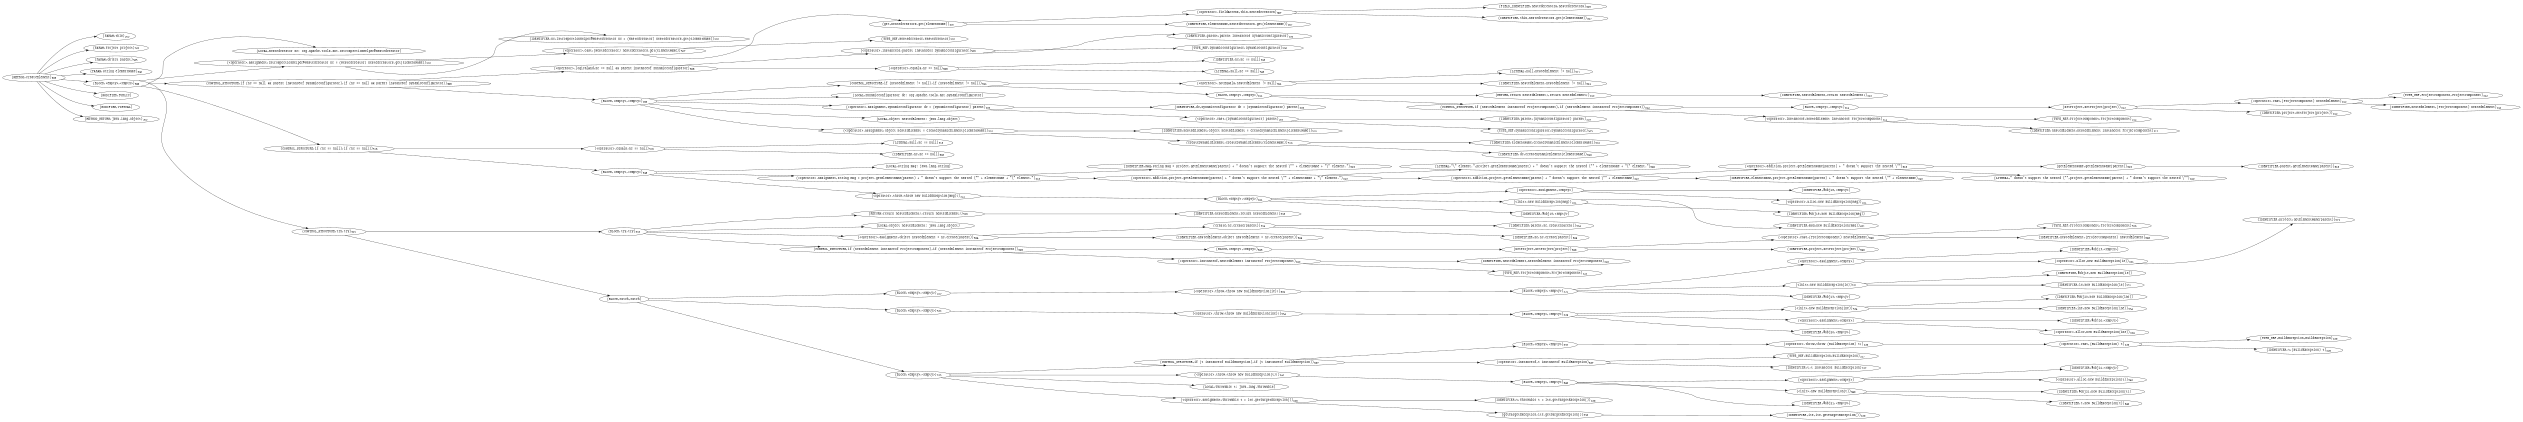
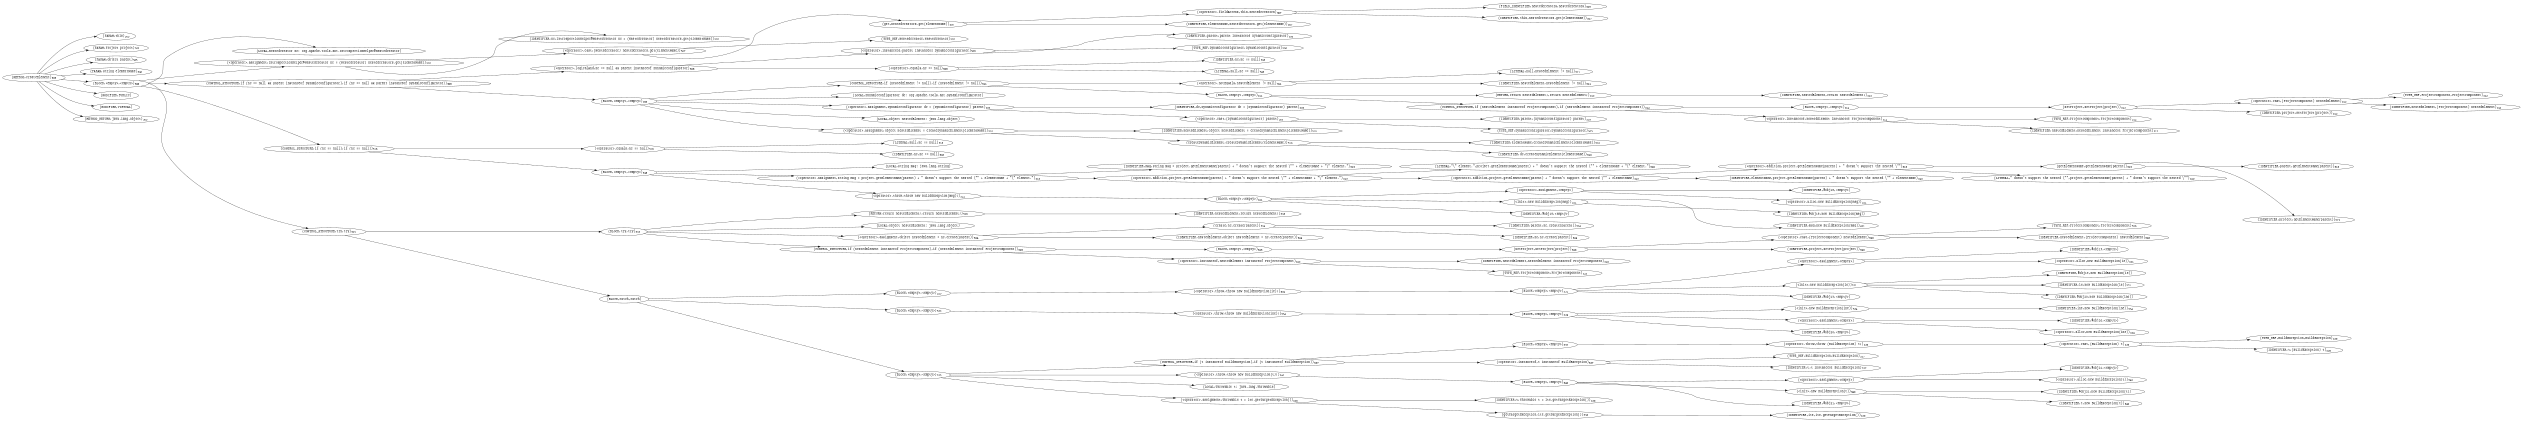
  digraph {
    fontname="Courier Prime"
    rankdir=LR
    node [fontname="Courier Prime"]
    edge [fontname="Courier Prime"]
    n1 [label=<(METHOD,createElement)<SUB>505</SUB>>]
    n2 [label=<(PARAM,this)<SUB>505</SUB>>]
    n3 [label=<(PARAM,Project project)<SUB>505</SUB>>]
    n4 [label=<(PARAM,Object parent)<SUB>505</SUB>>]
    n5 [label=<(PARAM,String elementName)<SUB>506</SUB>>]
    n6 [label=<(BLOCK,&lt;empty&gt;,&lt;empty&gt;)<SUB>506</SUB>>]
    n7 [label=<(MODIFIER,PUBLIC)>]
    n8 [label=<(MODIFIER,VIRTUAL)>]
    n9 [label=<(METHOD_RETURN,java.lang.Object)<SUB>505</SUB>>]
    n10 [label=<(LOCAL,NestedCreator nc: org.apache.tools.ant.IntrospectionHelper$NestedCreator)>]
    n11 [label=<(&lt;operator&gt;.assignment,IntrospectionHelper$NestedCreator nc = (NestedCreator) nestedCreators.get(elementName))<SUB>507</SUB>>]
    n12 [label=<(CONTROL_STRUCTURE,if (nc == null &amp;&amp; parent instanceof DynamicConfigurator),if (nc == null &amp;&amp; parent instanceof DynamicConfigurator))<SUB>508</SUB>>]
    n13 [label=<(CONTROL_STRUCTURE,if (nc == null),if (nc == null))<SUB>518</SUB>>]
    n14 [label=<(CONTROL_STRUCTURE,try,try)<SUB>523</SUB>>]
    n15 [label=<(IDENTIFIER,nc,IntrospectionHelper$NestedCreator nc = (NestedCreator) nestedCreators.get(elementName))<SUB>507</SUB>>]
    n16 [label=<(&lt;operator&gt;.cast,(NestedCreator) nestedCreators.get(elementName))<SUB>507</SUB>>]
    n17 [label=<(&lt;operator&gt;.logicalAnd,nc == null &amp;&amp; parent instanceof DynamicConfigurator)<SUB>508</SUB>>]
    n18 [label=<(BLOCK,&lt;empty&gt;,&lt;empty&gt;)<SUB>508</SUB>>]
    n19 [label=<(&lt;operator&gt;.equals,nc == null)<SUB>518</SUB>>]
    n20 [label=<(BLOCK,&lt;empty&gt;,&lt;empty&gt;)<SUB>518</SUB>>]
    n21 [label=<(BLOCK,try,try)<SUB>523</SUB>>]
    n22 [label=<(BLOCK,catch,catch)>]
    n23 [label=<(TYPE_REF,NestedCreator,NestedCreator)<SUB>507</SUB>>]
    n24 [label=<(get,nestedCreators.get(elementName))<SUB>507</SUB>>]
    n25 [label=<(&lt;operator&gt;.fieldAccess,this.nestedCreators)<SUB>507</SUB>>]
    n26 [label=<(IDENTIFIER,elementName,nestedCreators.get(elementName))<SUB>507</SUB>>]
    n27 [label=<(IDENTIFIER,this,nestedCreators.get(elementName))<SUB>507</SUB>>]
    n28 [label=<(FIELD_IDENTIFIER,nestedCreators,nestedCreators)<SUB>507</SUB>>]
    n29 [label=<(&lt;operator&gt;.equals,nc == null)<SUB>508</SUB>>]
    n30 [label=<(&lt;operator&gt;.instanceOf,parent instanceof DynamicConfigurator)<SUB>508</SUB>>]
    n31 [label=<(LOCAL,DynamicConfigurator dc: org.apache.tools.ant.DynamicConfigurator)>]
    n32 [label=<(&lt;operator&gt;.assignment,DynamicConfigurator dc = (DynamicConfigurator) parent)<SUB>509</SUB>>]
    n33 [label=<(LOCAL,Object nestedElement: java.lang.Object)>]
    n34 [label=<(&lt;operator&gt;.assignment,Object nestedElement = createDynamicElement(elementName))<SUB>510</SUB>>]
    n35 [label=<(CONTROL_STRUCTURE,if (nestedElement != null),if (nestedElement != null))<SUB>511</SUB>>]
    n36 [label=<(IDENTIFIER,nc,nc == null)<SUB>508</SUB>>]
    n37 [label=<(LITERAL,null,nc == null)<SUB>508</SUB>>]
    n38 [label=<(IDENTIFIER,parent,parent instanceof DynamicConfigurator)<SUB>508</SUB>>]
    n39 [label=<(TYPE_REF,DynamicConfigurator,DynamicConfigurator)<SUB>508</SUB>>]
    n40 [label=<(IDENTIFIER,dc,DynamicConfigurator dc = (DynamicConfigurator) parent)<SUB>509</SUB>>]
    n41 [label=<(&lt;operator&gt;.cast,(DynamicConfigurator) parent)<SUB>509</SUB>>]
    n42 [label=<(IDENTIFIER,nestedElement,Object nestedElement = createDynamicElement(elementName))<SUB>510</SUB>>]
    n43 [label=<(createDynamicElement,createDynamicElement(elementName))<SUB>510</SUB>>]
    n44 [label=<(&lt;operator&gt;.notEquals,nestedElement != null)<SUB>511</SUB>>]
    n45 [label=<(BLOCK,&lt;empty&gt;,&lt;empty&gt;)<SUB>511</SUB>>]
    n46 [label=<(TYPE_REF,DynamicConfigurator,DynamicConfigurator)<SUB>509</SUB>>]
    n47 [label=<(IDENTIFIER,parent,(DynamicConfigurator) parent)<SUB>509</SUB>>]
    n48 [label=<(IDENTIFIER,dc,createDynamicElement(elementName))<SUB>510</SUB>>]
    n49 [label=<(IDENTIFIER,elementName,createDynamicElement(elementName))<SUB>510</SUB>>]
    n50 [label=<(IDENTIFIER,nestedElement,nestedElement != null)<SUB>511</SUB>>]
    n51 [label=<(LITERAL,null,nestedElement != null)<SUB>511</SUB>>]
    n52 [label=<(CONTROL_STRUCTURE,if (nestedElement instanceof ProjectComponent),if (nestedElement instanceof ProjectComponent))<SUB>512</SUB>>]
    n53 [label=<(RETURN,return nestedElement;,return nestedElement;)<SUB>515</SUB>>]
    n54 [label=<(&lt;operator&gt;.instanceOf,nestedElement instanceof ProjectComponent)<SUB>512</SUB>>]
    n55 [label=<(BLOCK,&lt;empty&gt;,&lt;empty&gt;)<SUB>512</SUB>>]
    n56 [label=<(IDENTIFIER,nestedElement,return nestedElement;)<SUB>515</SUB>>]
    n57 [label=<(IDENTIFIER,nestedElement,nestedElement instanceof ProjectComponent)<SUB>512</SUB>>]
    n58 [label=<(TYPE_REF,ProjectComponent,ProjectComponent)<SUB>512</SUB>>]
    n59 [label=<(setProject,setProject(project))<SUB>513</SUB>>]
    n60 [label=<(&lt;operator&gt;.cast,(ProjectComponent) nestedElement)<SUB>513</SUB>>]
    n61 [label=<(IDENTIFIER,project,setProject(project))<SUB>513</SUB>>]
    n62 [label=<(TYPE_REF,ProjectComponent,ProjectComponent)<SUB>513</SUB>>]
    n63 [label=<(IDENTIFIER,nestedElement,(ProjectComponent) nestedElement)<SUB>513</SUB>>]
    n64 [label=<(IDENTIFIER,nc,nc == null)<SUB>518</SUB>>]
    n65 [label=<(LITERAL,null,nc == null)<SUB>518</SUB>>]
    n66 [label=<(LOCAL,String msg: java.lang.String)>]
    n67 [label=<(&lt;operator&gt;.assignment,String msg = project.getElementName(parent) + &quot; doesn't support the nested \&quot;&quot; + elementName + &quot;\&quot; element.&quot;)<SUB>519</SUB>>]
    n68 [label=<(&lt;operator&gt;.throw,throw new BuildException(msg);)<SUB>521</SUB>>]
    n69 [label=<(IDENTIFIER,msg,String msg = project.getElementName(parent) + &quot; doesn't support the nested \&quot;&quot; + elementName + &quot;\&quot; element.&quot;)<SUB>519</SUB>>]
    n70 [label=<(&lt;operator&gt;.addition,project.getElementName(parent) + &quot; doesn't support the nested \&quot;&quot; + elementName + &quot;\&quot; element.&quot;)<SUB>519</SUB>>]
    n71 [label=<(BLOCK,&lt;empty&gt;,&lt;empty&gt;)<SUB>521</SUB>>]
    n72 [label=<(&lt;operator&gt;.addition,project.getElementName(parent) + &quot; doesn't support the nested \&quot;&quot; + elementName)<SUB>519</SUB>>]
    n73 [label=<(LITERAL,&quot;\&quot; element.&quot;,project.getElementName(parent) + &quot; doesn't support the nested \&quot;&quot; + elementName + &quot;\&quot; element.&quot;)<SUB>520</SUB>>]
    n74 [label=<(&lt;operator&gt;.addition,project.getElementName(parent) + &quot; doesn't support the nested \&quot;&quot;)<SUB>519</SUB>>]
    n75 [label=<(IDENTIFIER,elementName,project.getElementName(parent) + &quot; doesn't support the nested \&quot;&quot; + elementName)<SUB>520</SUB>>]
    n76 [label=<(getElementName,getElementName(parent))<SUB>519</SUB>>]
    n77 [label=<(LITERAL,&quot; doesn't support the nested \&quot;&quot;,project.getElementName(parent) + &quot; doesn't support the nested \&quot;&quot;)<SUB>520</SUB>>]
    n78 [label=<(IDENTIFIER,project,getElementName(parent))<SUB>519</SUB>>]
    n79 [label=<(IDENTIFIER,parent,getElementName(parent))<SUB>519</SUB>>]
    n80 [label=<(&lt;operator&gt;.assignment,&lt;empty&gt;)>]
    n81 [label=<(&lt;init&gt;,new BuildException(msg))<SUB>521</SUB>>]
    n82 [label=<(IDENTIFIER,$obj18,&lt;empty&gt;)>]
    n83 [label=<(IDENTIFIER,$obj18,&lt;empty&gt;)>]
    n84 [label=<(&lt;operator&gt;.alloc,new BuildException(msg))<SUB>521</SUB>>]
    n85 [label=<(IDENTIFIER,$obj18,new BuildException(msg))>]
    n86 [label=<(IDENTIFIER,msg,new BuildException(msg))<SUB>421</SUB>>]
    n87 [label=<(LOCAL,Object nestedElement: java.lang.Object)>]
    n88 [label=<(&lt;operator&gt;.assignment,Object nestedElement = nc.create(parent))<SUB>524</SUB>>]
    n89 [label=<(CONTROL_STRUCTURE,if (nestedElement instanceof ProjectComponent),if (nestedElement instanceof ProjectComponent))<SUB>525</SUB>>]
    n90 [label=<(RETURN,return nestedElement;,return nestedElement;)<SUB>528</SUB>>]
    n91 [label=<(BLOCK,&lt;empty&gt;,&lt;empty&gt;)<SUB>529</SUB>>]
    n92 [label=<(BLOCK,&lt;empty&gt;,&lt;empty&gt;)<SUB>532</SUB>>]
    n93 [label=<(BLOCK,&lt;empty&gt;,&lt;empty&gt;)<SUB>535</SUB>>]
    n94 [label=<(IDENTIFIER,nestedElement,Object nestedElement = nc.create(parent))<SUB>524</SUB>>]
    n95 [label=<(create,nc.create(parent))<SUB>524</SUB>>]
    n96 [label=<(&lt;operator&gt;.instanceOf,nestedElement instanceof ProjectComponent)<SUB>525</SUB>>]
    n97 [label=<(BLOCK,&lt;empty&gt;,&lt;empty&gt;)<SUB>525</SUB>>]
    n98 [label=<(IDENTIFIER,nestedElement,return nestedElement;)<SUB>528</SUB>>]
    n99 [label=<(IDENTIFIER,nc,nc.create(parent))<SUB>524</SUB>>]
    n100 [label=<(IDENTIFIER,parent,nc.create(parent))<SUB>524</SUB>>]
    n101 [label=<(IDENTIFIER,nestedElement,nestedElement instanceof ProjectComponent)<SUB>525</SUB>>]
    n102 [label=<(TYPE_REF,ProjectComponent,ProjectComponent)<SUB>525</SUB>>]
    n103 [label=<(setProject,setProject(project))<SUB>526</SUB>>]
    n104 [label=<(&lt;operator&gt;.cast,(ProjectComponent) nestedElement)<SUB>526</SUB>>]
    n105 [label=<(IDENTIFIER,project,setProject(project))<SUB>526</SUB>>]
    n106 [label=<(TYPE_REF,ProjectComponent,ProjectComponent)<SUB>526</SUB>>]
    n107 [label=<(IDENTIFIER,nestedElement,(ProjectComponent) nestedElement)<SUB>526</SUB>>]
    n108 [label=<(&lt;operator&gt;.throw,throw new BuildException(ie);)<SUB>531</SUB>>]
    n109 [label=<(&lt;operator&gt;.throw,throw new BuildException(ine);)<SUB>534</SUB>>]
    n110 [label=<(LOCAL,Throwable t: java.lang.Throwable)>]
    n111 [label=<(&lt;operator&gt;.assignment,Throwable t = ite.getTargetException())<SUB>536</SUB>>]
    n112 [label=<(CONTROL_STRUCTURE,if (t instanceof BuildException),if (t instanceof BuildException))<SUB>537</SUB>>]
    n113 [label=<(&lt;operator&gt;.throw,throw new BuildException(t);)<SUB>540</SUB>>]
    n114 [label=<(BLOCK,&lt;empty&gt;,&lt;empty&gt;)<SUB>531</SUB>>]
    n115 [label=<(&lt;operator&gt;.assignment,&lt;empty&gt;)>]
    n116 [label=<(&lt;init&gt;,new BuildException(ie))<SUB>531</SUB>>]
    n117 [label=<(IDENTIFIER,$obj19,&lt;empty&gt;)>]
    n118 [label=<(IDENTIFIER,$obj19,&lt;empty&gt;)>]
    n119 [label=<(&lt;operator&gt;.alloc,new BuildException(ie))<SUB>531</SUB>>]
    n120 [label=<(IDENTIFIER,$obj19,new BuildException(ie))>]
    n121 [label=<(IDENTIFIER,ie,new BuildException(ie))<SUB>531</SUB>>]
    n122 [label=<(BLOCK,&lt;empty&gt;,&lt;empty&gt;)<SUB>534</SUB>>]
    n123 [label=<(&lt;operator&gt;.assignment,&lt;empty&gt;)>]
    n124 [label=<(&lt;init&gt;,new BuildException(ine))<SUB>534</SUB>>]
    n125 [label=<(IDENTIFIER,$obj20,&lt;empty&gt;)>]
    n126 [label=<(IDENTIFIER,$obj20,&lt;empty&gt;)>]
    n127 [label=<(&lt;operator&gt;.alloc,new BuildException(ine))<SUB>534</SUB>>]
    n128 [label=<(IDENTIFIER,$obj20,new BuildException(ine))>]
    n129 [label=<(IDENTIFIER,ine,new BuildException(ine))<SUB>534</SUB>>]
    n130 [label=<(IDENTIFIER,t,Throwable t = ite.getTargetException())<SUB>536</SUB>>]
    n131 [label=<(getTargetException,ite.getTargetException())<SUB>536</SUB>>]
    n132 [label=<(&lt;operator&gt;.instanceOf,t instanceof BuildException)<SUB>537</SUB>>]
    n133 [label=<(BLOCK,&lt;empty&gt;,&lt;empty&gt;)<SUB>537</SUB>>]
    n134 [label=<(BLOCK,&lt;empty&gt;,&lt;empty&gt;)<SUB>540</SUB>>]
    n135 [label=<(IDENTIFIER,ite,ite.getTargetException())<SUB>536</SUB>>]
    n136 [label=<(IDENTIFIER,t,t instanceof BuildException)<SUB>537</SUB>>]
    n137 [label=<(TYPE_REF,BuildException,BuildException)<SUB>537</SUB>>]
    n138 [label=<(&lt;operator&gt;.throw,throw (BuildException) t;)<SUB>538</SUB>>]
    n139 [label=<(&lt;operator&gt;.cast,(BuildException) t)<SUB>538</SUB>>]
    n140 [label=<(TYPE_REF,BuildException,BuildException)<SUB>538</SUB>>]
    n141 [label=<(IDENTIFIER,t,(BuildException) t)<SUB>538</SUB>>]
    n142 [label=<(&lt;operator&gt;.assignment,&lt;empty&gt;)>]
    n143 [label=<(&lt;init&gt;,new BuildException(t))<SUB>540</SUB>>]
    n144 [label=<(IDENTIFIER,$obj21,&lt;empty&gt;)>]
    n145 [label=<(IDENTIFIER,$obj21,&lt;empty&gt;)>]
    n146 [label=<(&lt;operator&gt;.alloc,new BuildException(t))<SUB>540</SUB>>]
    n147 [label=<(IDENTIFIER,$obj21,new BuildException(t))>]
    n148 [label=<(IDENTIFIER,t,new BuildException(t))<SUB>540</SUB>>]
    n1 -> n2
    n1 -> n3
    n1 -> n4
    n1 -> n5
    n1 -> n6
    n1 -> n7
    n1 -> n8
    n1 -> n9
    n6 -> n10
    n6 -> n11
    n6 -> n12
    n6 -> n13
    n6 -> n14
    n11 -> n15
    n11 -> n16
    n12 -> n17
    n12 -> n18
    n13 -> n19
    n13 -> n20
    n14 -> n21
    n14 -> n22
    n16 -> n23
    n16 -> n24
    n17 -> n29
    n17 -> n30
    n18 -> n31
    n18 -> n32
    n18 -> n33
    n18 -> n34
    n18 -> n35
    n19 -> n64
    n19 -> n65
    n20 -> n66
    n20 -> n67
    n20 -> n68
    n21 -> n87
    n21 -> n88
    n21 -> n89
    n21 -> n90
    n22 -> n91
    n22 -> n92
    n22 -> n93
    n24 -> n25
    n24 -> n26
    n25 -> n27
    n25 -> n28
    n29 -> n36
    n29 -> n37
    n30 -> n38
    n30 -> n39
    n32 -> n40
    n32 -> n41
    n34 -> n42
    n34 -> n43
    n35 -> n44
    n35 -> n45
    n41 -> n46
    n41 -> n47
    n43 -> n48
    n43 -> n49
    n44 -> n50
    n44 -> n51
    n45 -> n52
    n45 -> n53
    n52 -> n54
    n52 -> n55
    n53 -> n56
    n54 -> n57
    n54 -> n58
    n55 -> n59
    n59 -> n60
    n59 -> n61
    n60 -> n62
    n60 -> n63
    n67 -> n69
    n67 -> n70
    n68 -> n71
    n70 -> n72
    n70 -> n73
    n71 -> n80
    n71 -> n81
    n71 -> n82
    n72 -> n74
    n72 -> n75
    n74 -> n76
    n74 -> n77
-   n119 -> n78
+   n76 -> n78
    n76 -> n79
    n80 -> n83
    n80 -> n84
    n81 -> n85
    n81 -> n86
    n88 -> n94
    n88 -> n95
    n89 -> n96
    n89 -> n97
    n90 -> n98
    n91 -> n108
    n92 -> n109
    n93 -> n110
    n93 -> n111
    n93 -> n112
    n93 -> n113
    n95 -> n99
    n95 -> n100
    n96 -> n101
    n96 -> n102
    n97 -> n103
    n103 -> n104
    n103 -> n105
    n104 -> n106
    n104 -> n107
    n108 -> n114
    n109 -> n122
    n111 -> n130
    n111 -> n131
    n112 -> n132
    n112 -> n133
    n113 -> n134
    n114 -> n115
    n114 -> n116
    n114 -> n117
    n115 -> n118
    n115 -> n119
    n116 -> n120
    n116 -> n121
    n122 -> n123
    n122 -> n124
    n122 -> n125
    n123 -> n126
    n123 -> n127
-   n124 -> n128
+   n116 -> n128
    n124 -> n129
    n131 -> n135
    n132 -> n136
    n132 -> n137
    n133 -> n138
    n134 -> n142
    n134 -> n143
    n134 -> n144
    n138 -> n139
    n139 -> n140
    n139 -> n141
    n142 -> n145
    n142 -> n146
    n143 -> n147
    n143 -> n148
  }
